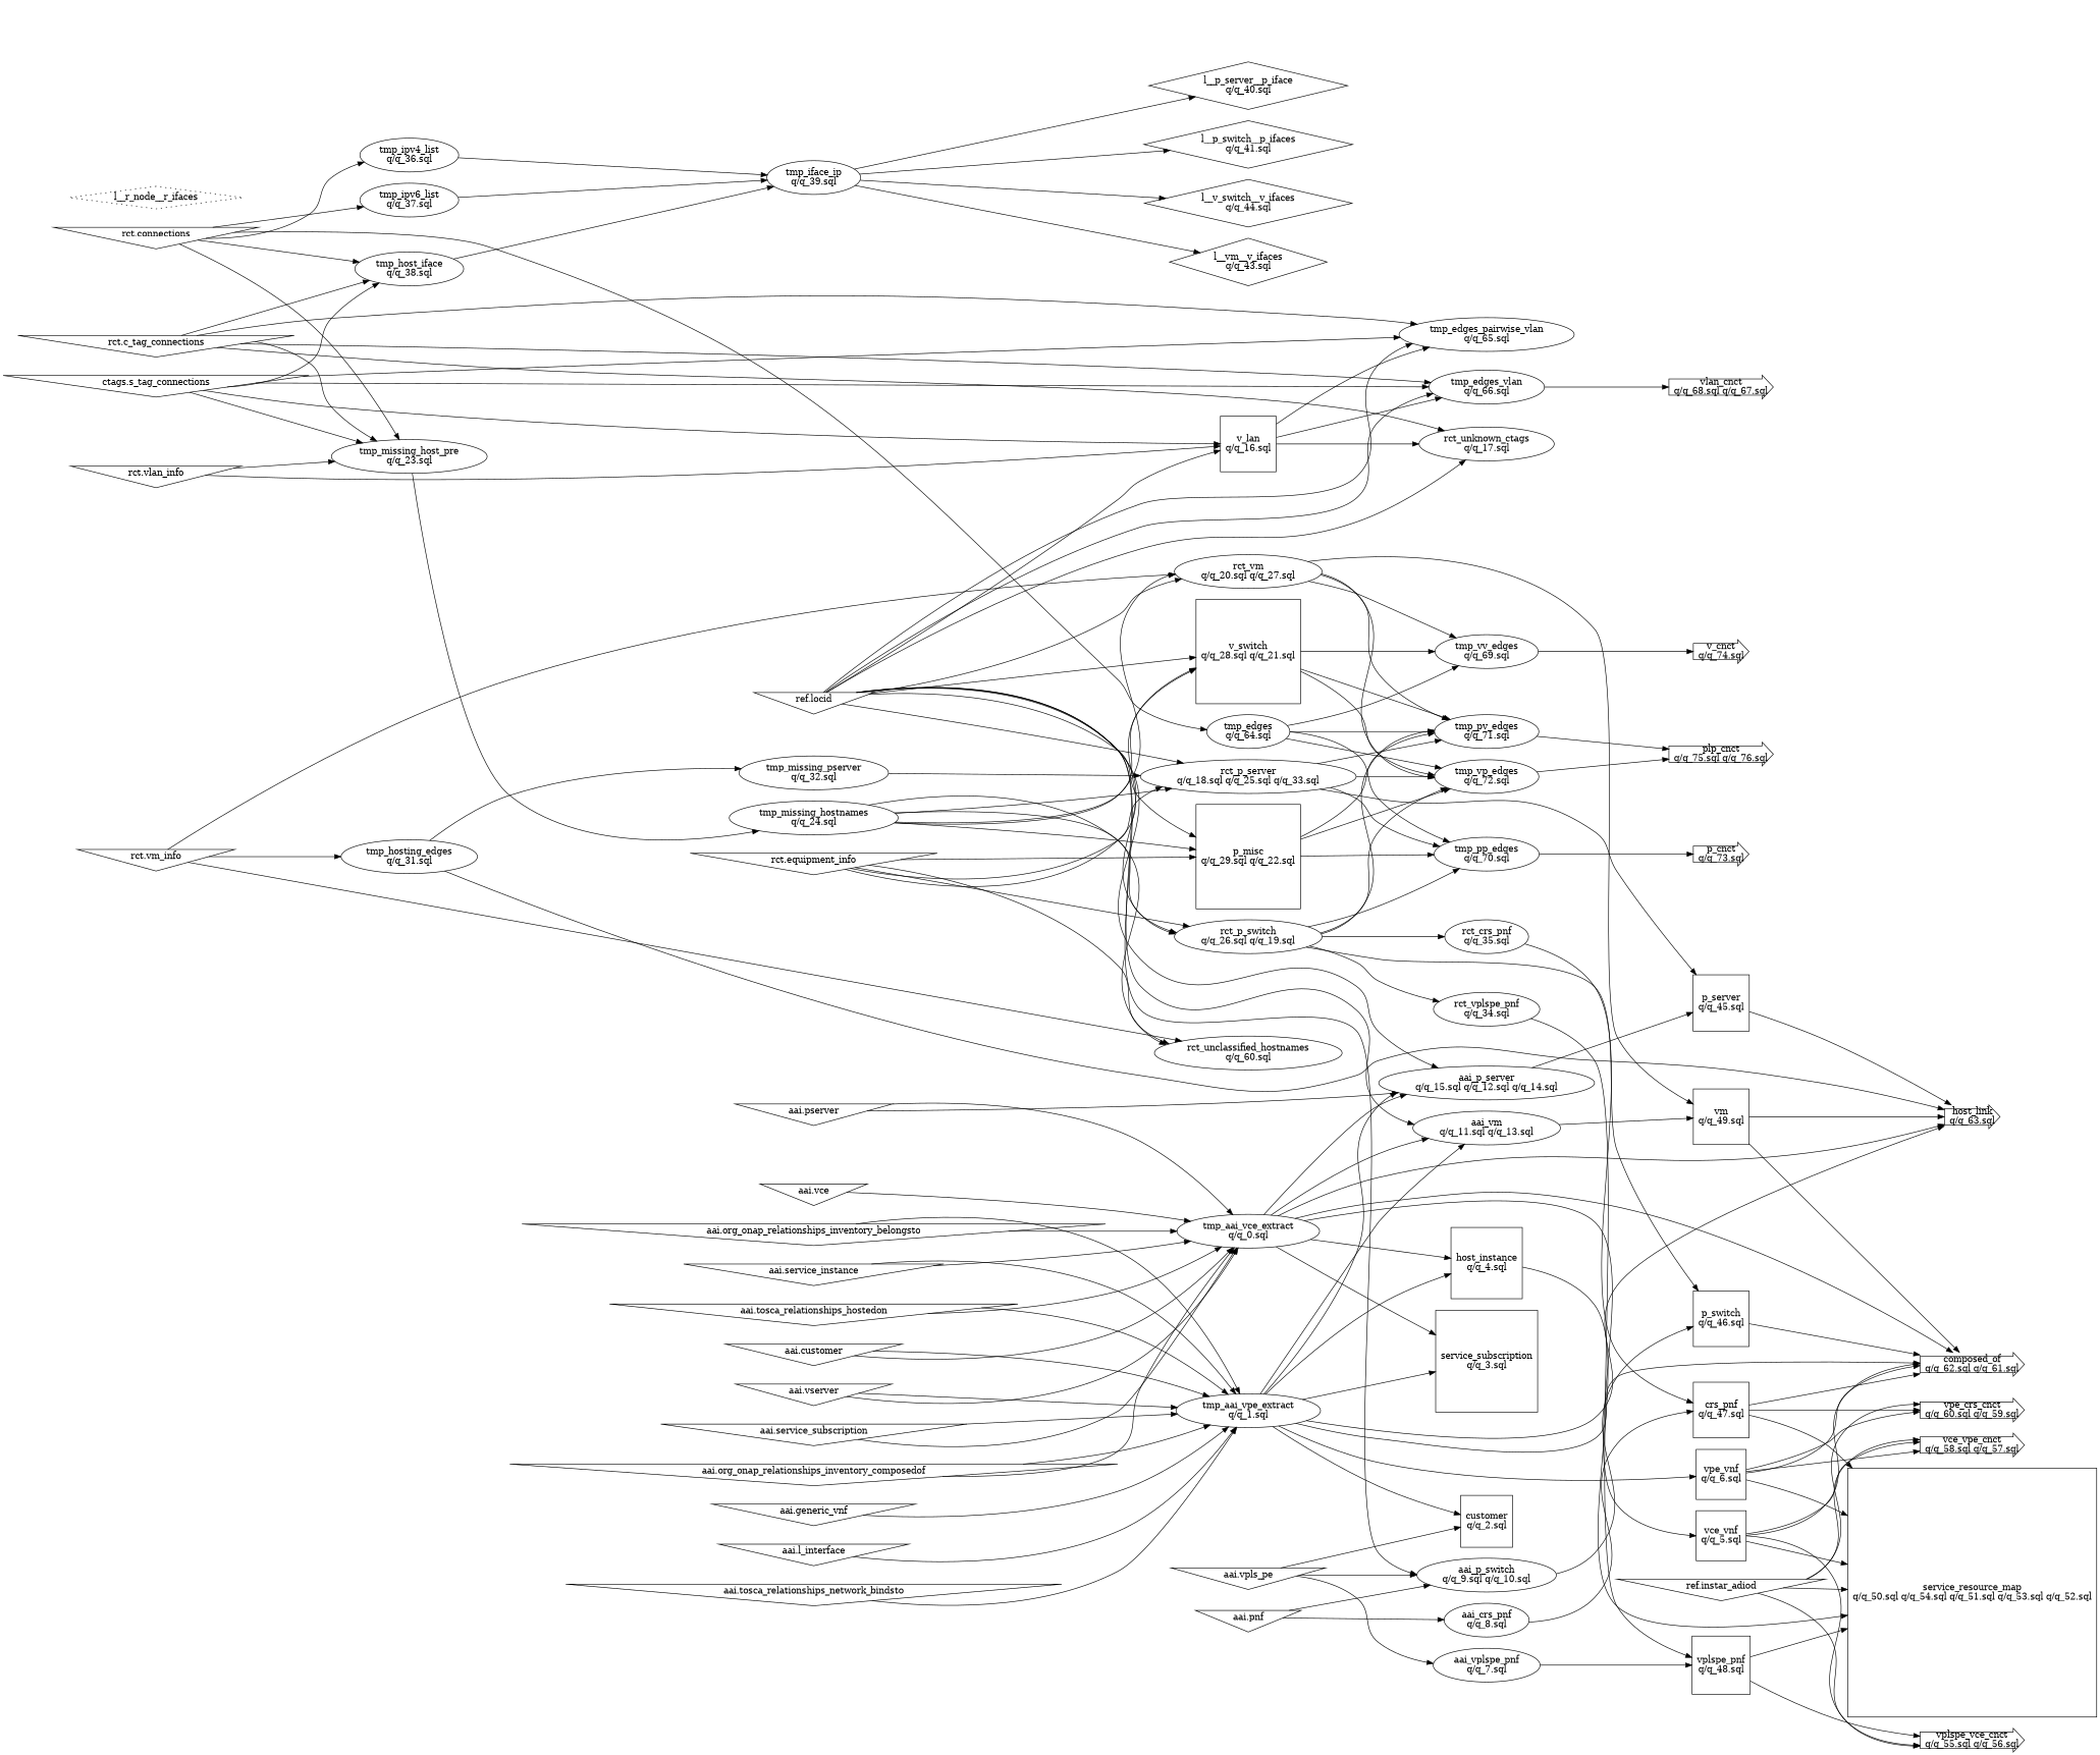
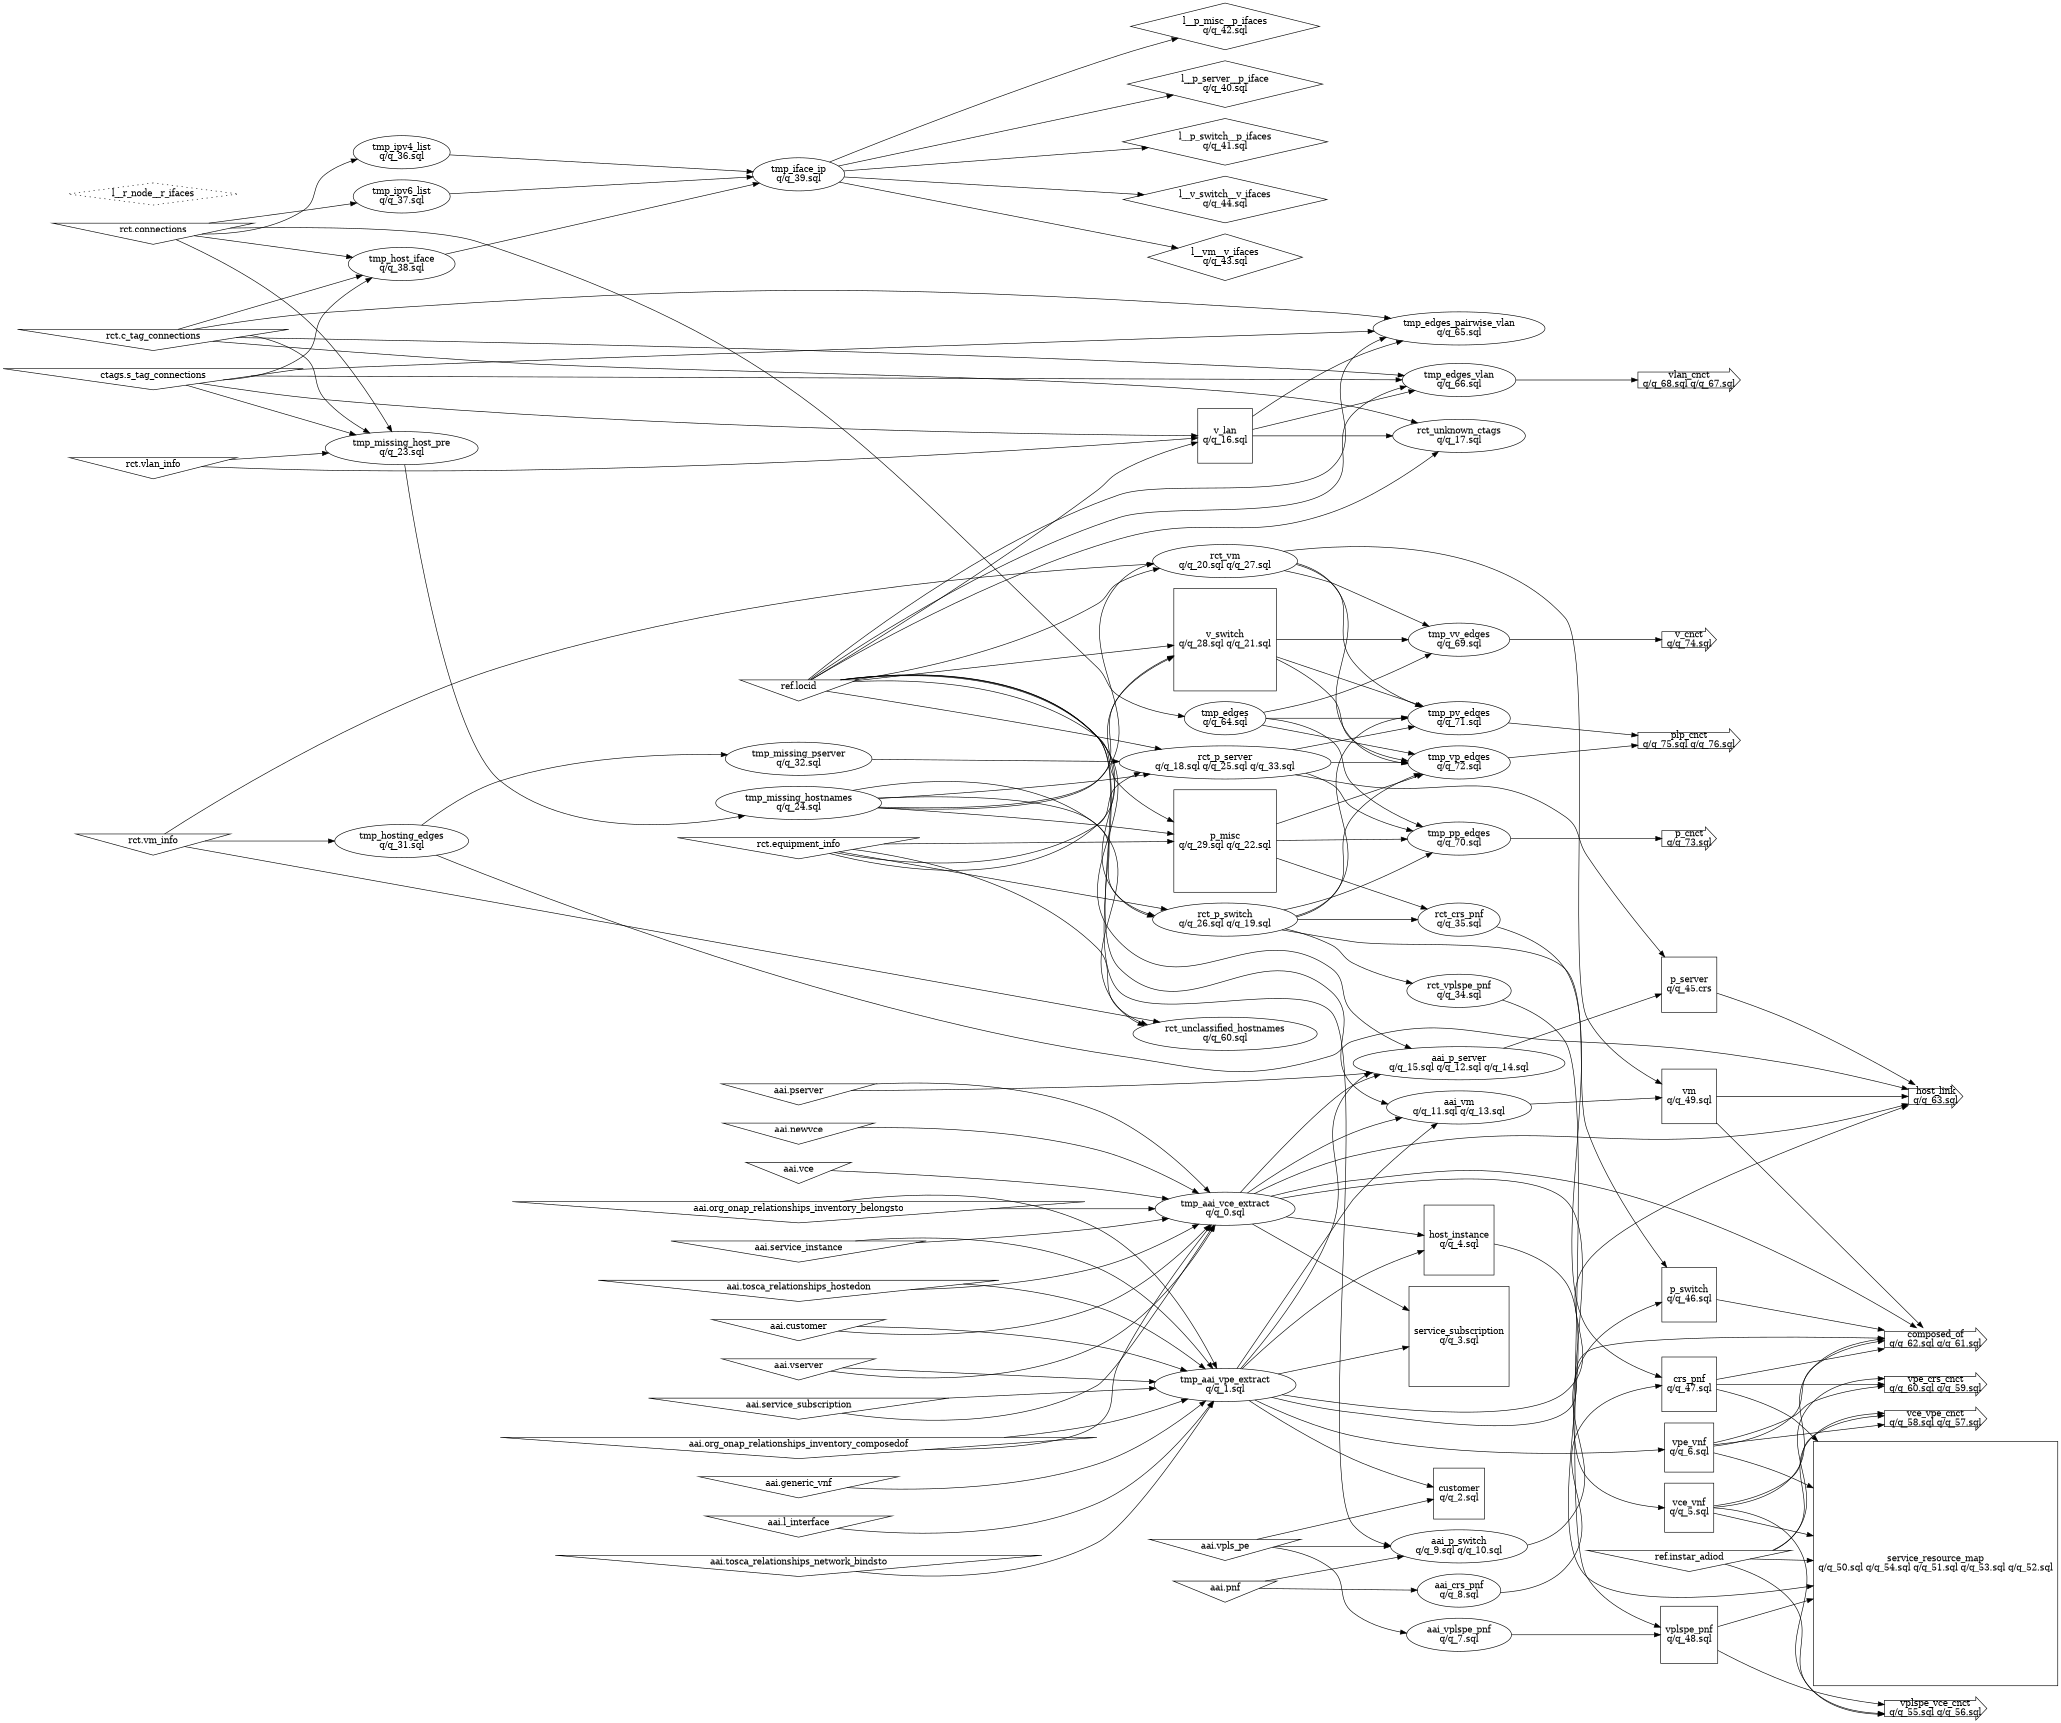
  digraph {
    rankdir=LR
+   n1 [label="l__p_misc__p_ifaces\nq/q_42.sql" shape=diamond]
    n2 [label="aai_vm\nq/q_11.sql q/q_13.sql"]
    n3 [label="vm\nq/q_49.sql" shape=square]
    n4 [label="composed_of\nq/q_62.sql q/q_61.sql" shape=rarrow]
    n5 [label="host_link\nq/q_63.sql" shape=rarrow]
    n6 [label="l__p_server__p_iface\nq/q_40.sql" shape=diamond]
    n7 [label="vpe_vnf\nq/q_6.sql" shape=square]
    n8 [label="service_resource_map\nq/q_50.sql q/q_54.sql q/q_51.sql q/q_53.sql q/q_52.sql" shape=square]
    n9 [label="vce_vpe_cnct\nq/q_58.sql q/q_57.sql" shape=rarrow]
    n10 [label="vpe_crs_cnct\nq/q_60.sql q/q_59.sql" shape=rarrow]
    n11 [label="l__p_switch__p_ifaces\nq/q_41.sql" shape=diamond]
    n12 [label="l__v_switch__v_ifaces\nq/q_44.sql" shape=diamond]
    n13 [label="v_cnct\nq/q_74.sql" shape=rarrow]
    n14 [label="tmp_hosting_edges\nq/q_31.sql"]
    n15 [label="tmp_missing_pserver\nq/q_32.sql"]
    n16 [label="rct_p_server\nq/q_18.sql q/q_25.sql q/q_33.sql"]
    n17 [label="tmp_aai_vce_extract\nq/q_0.sql"]
    n18 [label="vce_vnf\nq/q_5.sql" shape=square]
    n19 [label="service_subscription\nq/q_3.sql" shape=square]
    n20 [label="host_instance\nq/q_4.sql" shape=square]
    n21 [label="aai_p_server\nq/q_15.sql q/q_12.sql q/q_14.sql"]
    n22 [label="vplspe_vce_cnct\nq/q_55.sql q/q_56.sql" shape=rarrow]
    n23 [label="customer\nq/q_2.sql" shape=square]
-   n24 [label="p_server\nq/q_45.sql" shape=square]
+   n24 [label="p_server\nq/q_45.crs" shape=square]
    n25 [label="l__vm__v_ifaces\nq/q_43.sql" shape=diamond]
    n26 [label="crs_pnf\nq/q_47.sql" shape=square]
    n27 [label="tmp_edges_pairwise_vlan\nq/q_65.sql"]
    n28 [label="rct_crs_pnf\nq/q_35.sql"]
    n29 [label="rct_vplspe_pnf\nq/q_34.sql"]
    n30 [label="vplspe_pnf\nq/q_48.sql" shape=square]
    n31 [label="tmp_host_iface\nq/q_38.sql"]
    n32 [label="tmp_iface_ip\nq/q_39.sql"]
    n33 [label="rct_unclassified_hostnames\nq/q_60.sql"]
    n34 [label="plp_cnct\nq/q_75.sql q/q_76.sql" shape=rarrow]
    n35 [label="tmp_aai_vpe_extract\nq/q_1.sql"]
    n36 [label="rct_unknown_ctags\nq/q_17.sql"]
    n37 [label="aai_crs_pnf\nq/q_8.sql"]
    n38 [label="v_lan\nq/q_16.sql" shape=square]
    n39 [label="tmp_edges_vlan\nq/q_66.sql"]
    n40 [label="vlan_cnct\nq/q_68.sql q/q_67.sql" shape=rarrow]
    n41 [label="tmp_vp_edges\nq/q_72.sql"]
    n42 [label="tmp_pp_edges\nq/q_70.sql"]
    n43 [label="tmp_pv_edges\nq/q_71.sql"]
    n44 [label="p_cnct\nq/q_73.sql" shape=rarrow]
    n45 [label="rct_p_switch\nq/q_26.sql q/q_19.sql"]
    n46 [label="p_switch\nq/q_46.sql" shape=square]
    n47 [label="tmp_missing_hostnames\nq/q_24.sql"]
    n48 [label="v_switch\nq/q_28.sql q/q_21.sql" shape=square]
    n49 [label="rct_vm\nq/q_20.sql q/q_27.sql"]
    n50 [label="p_misc\nq/q_29.sql q/q_22.sql" shape=square]
    n51 [label="tmp_vv_edges\nq/q_69.sql"]
    n52 [label="tmp_edges\nq/q_64.sql"]
    n53 [label="tmp_ipv4_list\nq/q_36.sql"]
    n54 [label="aai_vplspe_pnf\nq/q_7.sql"]
    n55 [label="aai_p_switch\nq/q_9.sql q/q_10.sql"]
    n56 [label="tmp_ipv6_list\nq/q_37.sql"]
    n57 [label="tmp_missing_host_pre\nq/q_23.sql"]
    n58 [label="aai.pserver" shape=invtriangle]
    n59 [label="aai.l_interface" shape=invtriangle]
    n60 [label="rct.connections" shape=invtriangle]
    n61 [label="aai.tosca_relationships_network_bindsto" shape=invtriangle]
    n62 [label="aai.tosca_relationships_hostedon" shape=invtriangle]
    n63 [label="rct.vm_info" shape=invtriangle]
    n64 [label="aai.customer" shape=invtriangle]
    n65 [label="aai.vserver" shape=invtriangle]
    n66 [label="rct.equipment_info" shape=invtriangle]
    n67 [label="aai.service_subscription" shape=invtriangle]
    n68 [label="aai.org_onap_relationships_inventory_composedof" shape=invtriangle]
    n69 [label="aai.vpls_pe" shape=invtriangle]
    n70 [label="aai.pnf" shape=invtriangle]
+   n71 [label="aai.newvce" shape=invtriangle]
    n72 [label="aai.vce" shape=invtriangle]
    n73 [label="ref.locid" shape=invtriangle]
    n74 [label="rct.vlan_info" shape=invtriangle]
    n75 [label="aai.generic_vnf" shape=invtriangle]
    n76 [label="rct.c_tag_connections" shape=invtriangle]
    n77 [label="ref.instar_adiod" shape=invtriangle]
    n78 [label="aai.org_onap_relationships_inventory_belongsto" shape=invtriangle]
    n79 [label="aai.service_instance" shape=invtriangle]
    n80 [label="ctags.s_tag_connections" shape=invtriangle]
    n81 [label=l__r_node__r_ifaces shape=diamond style=dotted]
    n2 -> n3
    n3 -> n4
    n3 -> n5
    n7 -> n4
    n7 -> n8
    n7 -> n9
    n7 -> n10
    n14 -> n5
    n14 -> n15
    n15 -> n16
    n16 -> n24
    n16 -> n41
    n16 -> n42
    n16 -> n43
    n17 -> n2
    n17 -> n4
    n17 -> n5
    n17 -> n18
    n17 -> n19
    n17 -> n20
    n17 -> n21
    n18 -> n4
    n18 -> n8
    n18 -> n9
    n18 -> n22
    n20 -> n8
    n21 -> n24
    n24 -> n5
    n26 -> n4
    n26 -> n8
    n26 -> n10
    n28 -> n26
    n29 -> n30
    n30 -> n8
    n30 -> n22
    n31 -> n32
+   n32 -> n1
    n32 -> n6
    n32 -> n11
    n32 -> n12
    n32 -> n25
    n35 -> n2
    n35 -> n4
    n35 -> n5
    n35 -> n7
    n35 -> n19
    n35 -> n20
    n35 -> n21
    n35 -> n23
    n37 -> n26
    n38 -> n27
    n38 -> n36
    n38 -> n39
    n39 -> n40
    n41 -> n34
    n42 -> n44
    n43 -> n34
    n45 -> n28
    n45 -> n29
    n45 -> n41
    n45 -> n42
    n45 -> n43
    n45 -> n46
    n46 -> n4
    n47 -> n16
    n47 -> n33
    n47 -> n45
    n47 -> n48
    n47 -> n49
    n47 -> n50
    n48 -> n41
    n48 -> n43
    n48 -> n51
    n49 -> n3
    n49 -> n41
    n49 -> n43
    n49 -> n51
    n50 -> n41
    n50 -> n42
-   n50 -> n43
+   n50 -> n28
    n51 -> n13
    n52 -> n41
    n52 -> n42
    n52 -> n43
    n52 -> n51
    n53 -> n32
    n54 -> n30
    n55 -> n46
    n56 -> n32
    n57 -> n47
    n58 -> n17
    n58 -> n21
    n59 -> n35
    n60 -> n31
    n60 -> n52
    n60 -> n53
    n60 -> n56
    n60 -> n57
    n61 -> n35
    n62 -> n17
    n62 -> n35
    n63 -> n14
    n63 -> n33
    n63 -> n49
    n64 -> n17
    n64 -> n35
    n65 -> n17
    n65 -> n35
    n66 -> n16
    n66 -> n33
    n66 -> n45
    n66 -> n48
    n66 -> n50
    n67 -> n17
    n67 -> n35
    n68 -> n17
    n68 -> n35
    n69 -> n23
    n69 -> n54
    n69 -> n55
    n70 -> n37
    n70 -> n55
+   n71 -> n17
    n72 -> n17
    n73 -> n2
    n73 -> n16
    n73 -> n21
    n73 -> n27
    n73 -> n36
    n73 -> n38
    n73 -> n39
    n73 -> n45
    n73 -> n48
    n73 -> n49
    n73 -> n50
    n73 -> n55
    n74 -> n38
    n74 -> n57
    n75 -> n35
    n76 -> n27
    n76 -> n31
    n76 -> n36
    n76 -> n39
    n76 -> n57
    n77 -> n8
    n77 -> n9
    n77 -> n10
    n77 -> n22
    n78 -> n17
    n78 -> n35
    n79 -> n17
    n79 -> n35
    n80 -> n27
    n80 -> n31
    n80 -> n38
    n80 -> n39
    n80 -> n57
  }
